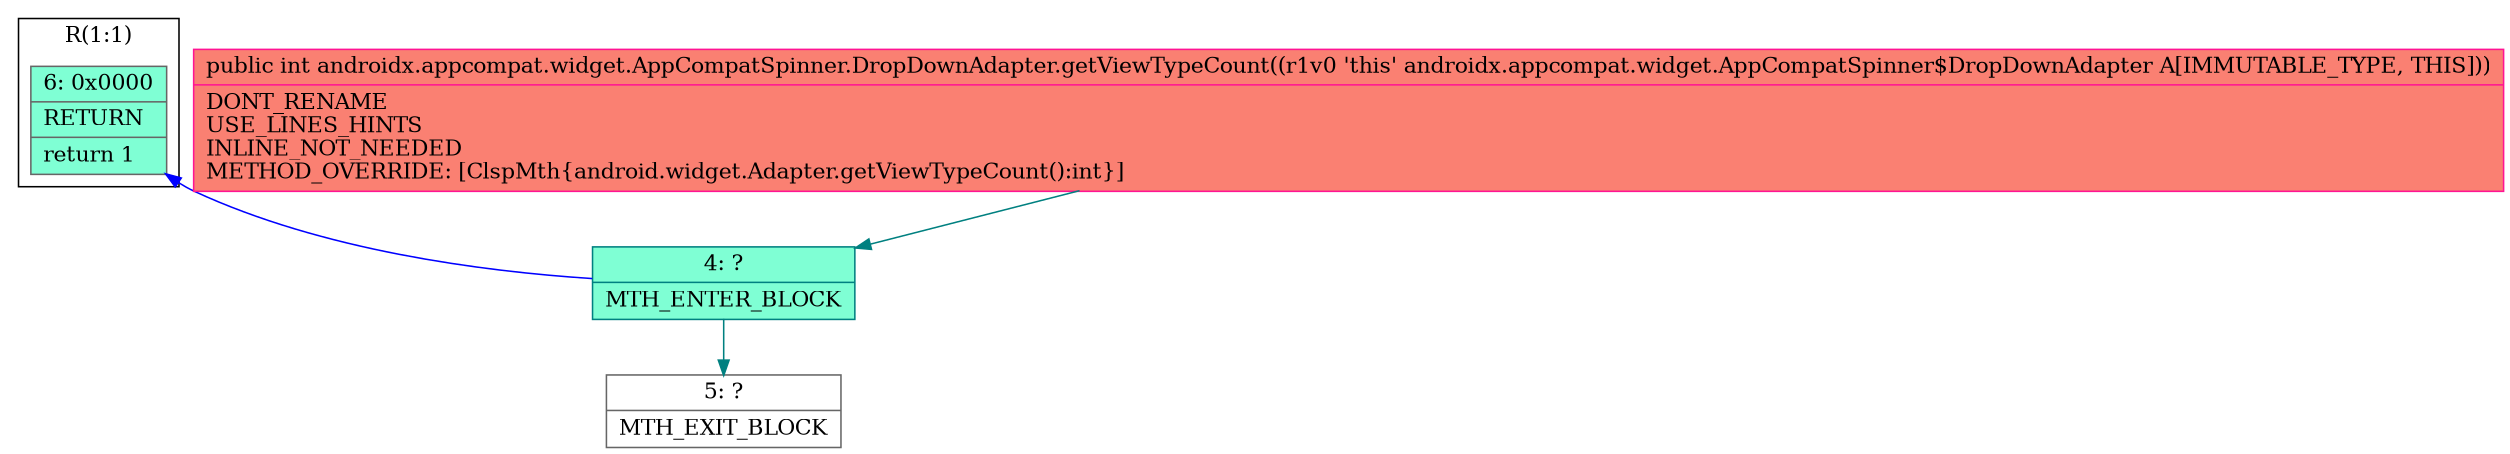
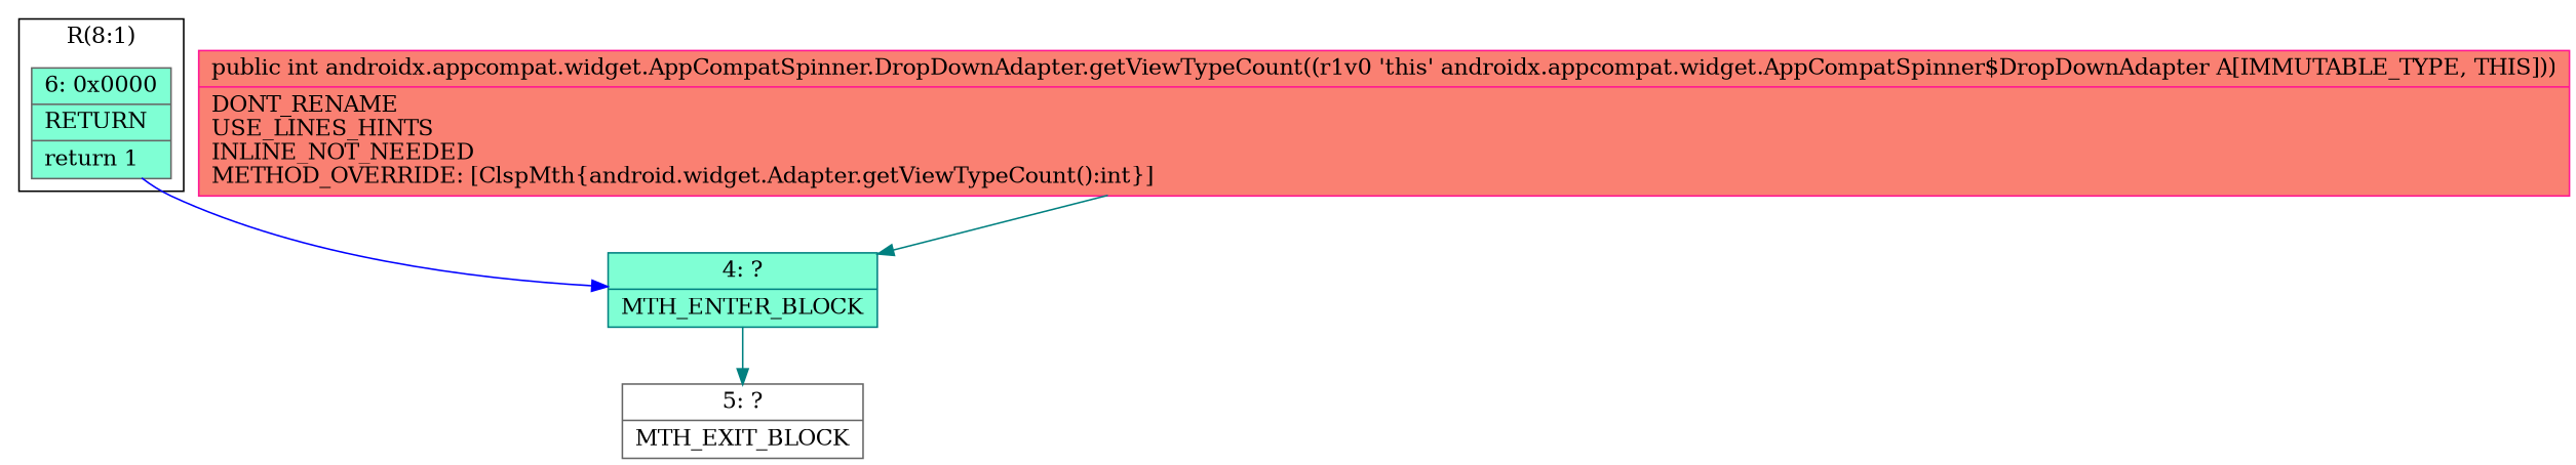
  digraph {
    node [color=gray40 fillcolor=aquamarine shape=record style=filled]
    edge [color=teal]
    n1 [label="{6\:\ 0x0000|RETURN\l|return 1\l}"]
    n2 [fillcolor=white label="{5\:\ ?|MTH_EXIT_BLOCK\l}"]
    n3 [color=teal label="{4\:\ ?|MTH_ENTER_BLOCK\l}"]
    n4 [color=deeppink fillcolor=salmon label="{public int androidx.appcompat.widget.AppCompatSpinner.DropDownAdapter.getViewTypeCount((r1v0 'this' androidx.appcompat.widget.AppCompatSpinner$DropDownAdapter A[IMMUTABLE_TYPE, THIS]))  | DONT_RENAME\lUSE_LINES_HINTS\lINLINE_NOT_NEEDED\lMETHOD_OVERRIDE: [ClspMth\{android.widget.Adapter.getViewTypeCount():int\}]\l}"]
    subgraph cluster_1 {
-     label="R(1:1)"
+     label="R(8:1)"
      n1
    }
-   n3 -> n1 [color=blue]
+   n1 -> n3 [color=blue]
    n3 -> n2
    n4 -> n3
  }
